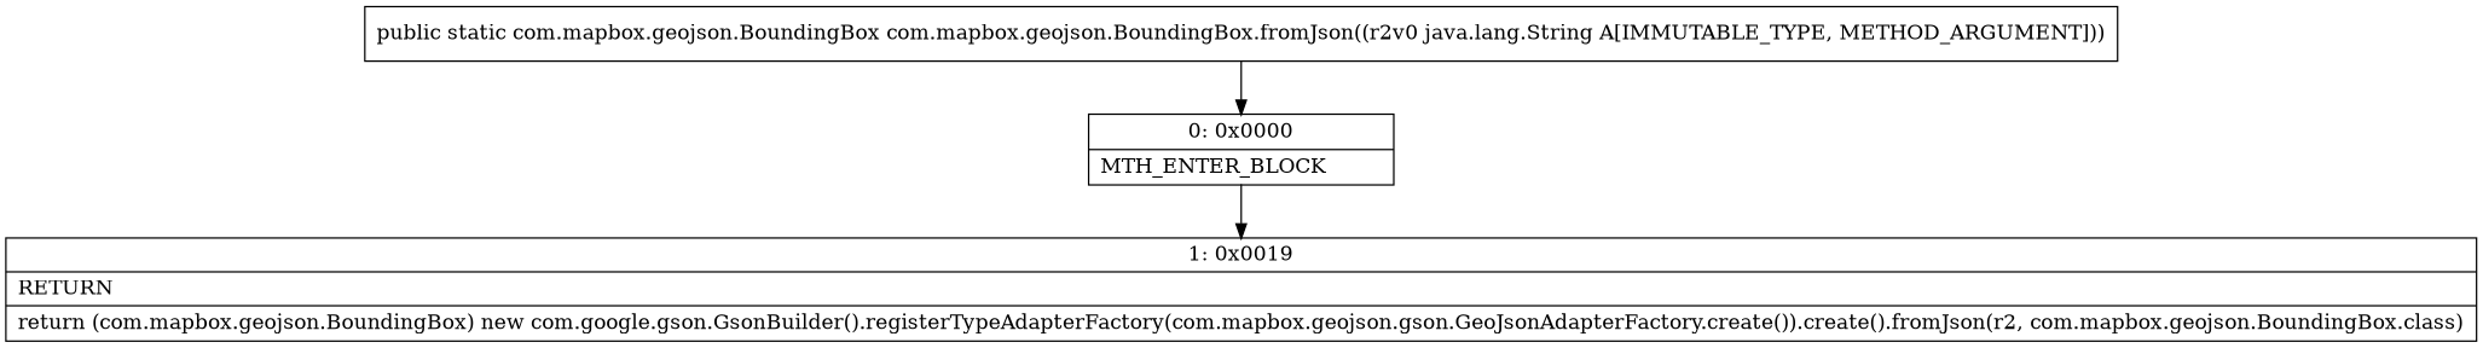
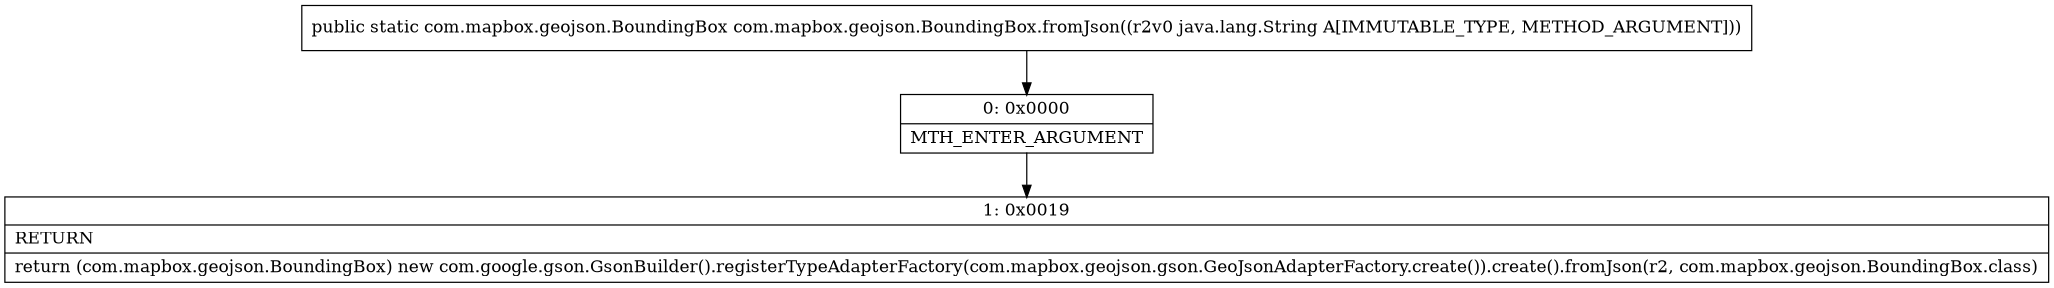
  digraph {
    node [shape=record]
-   n1 [label="{0\:\ 0x0000|MTH_ENTER_BLOCK\l}"]
+   n1 [label="{0\:\ 0x0000|MTH_ENTER_ARGUMENT\l}"]
    n2 [label="{1\:\ 0x0019|RETURN\l|return (com.mapbox.geojson.BoundingBox) new com.google.gson.GsonBuilder().registerTypeAdapterFactory(com.mapbox.geojson.gson.GeoJsonAdapterFactory.create()).create().fromJson(r2, com.mapbox.geojson.BoundingBox.class)\l}"]
    n3 [label="{public static com.mapbox.geojson.BoundingBox com.mapbox.geojson.BoundingBox.fromJson((r2v0 java.lang.String A[IMMUTABLE_TYPE, METHOD_ARGUMENT])) }"]
    n1 -> n2
    n3 -> n1
  }
